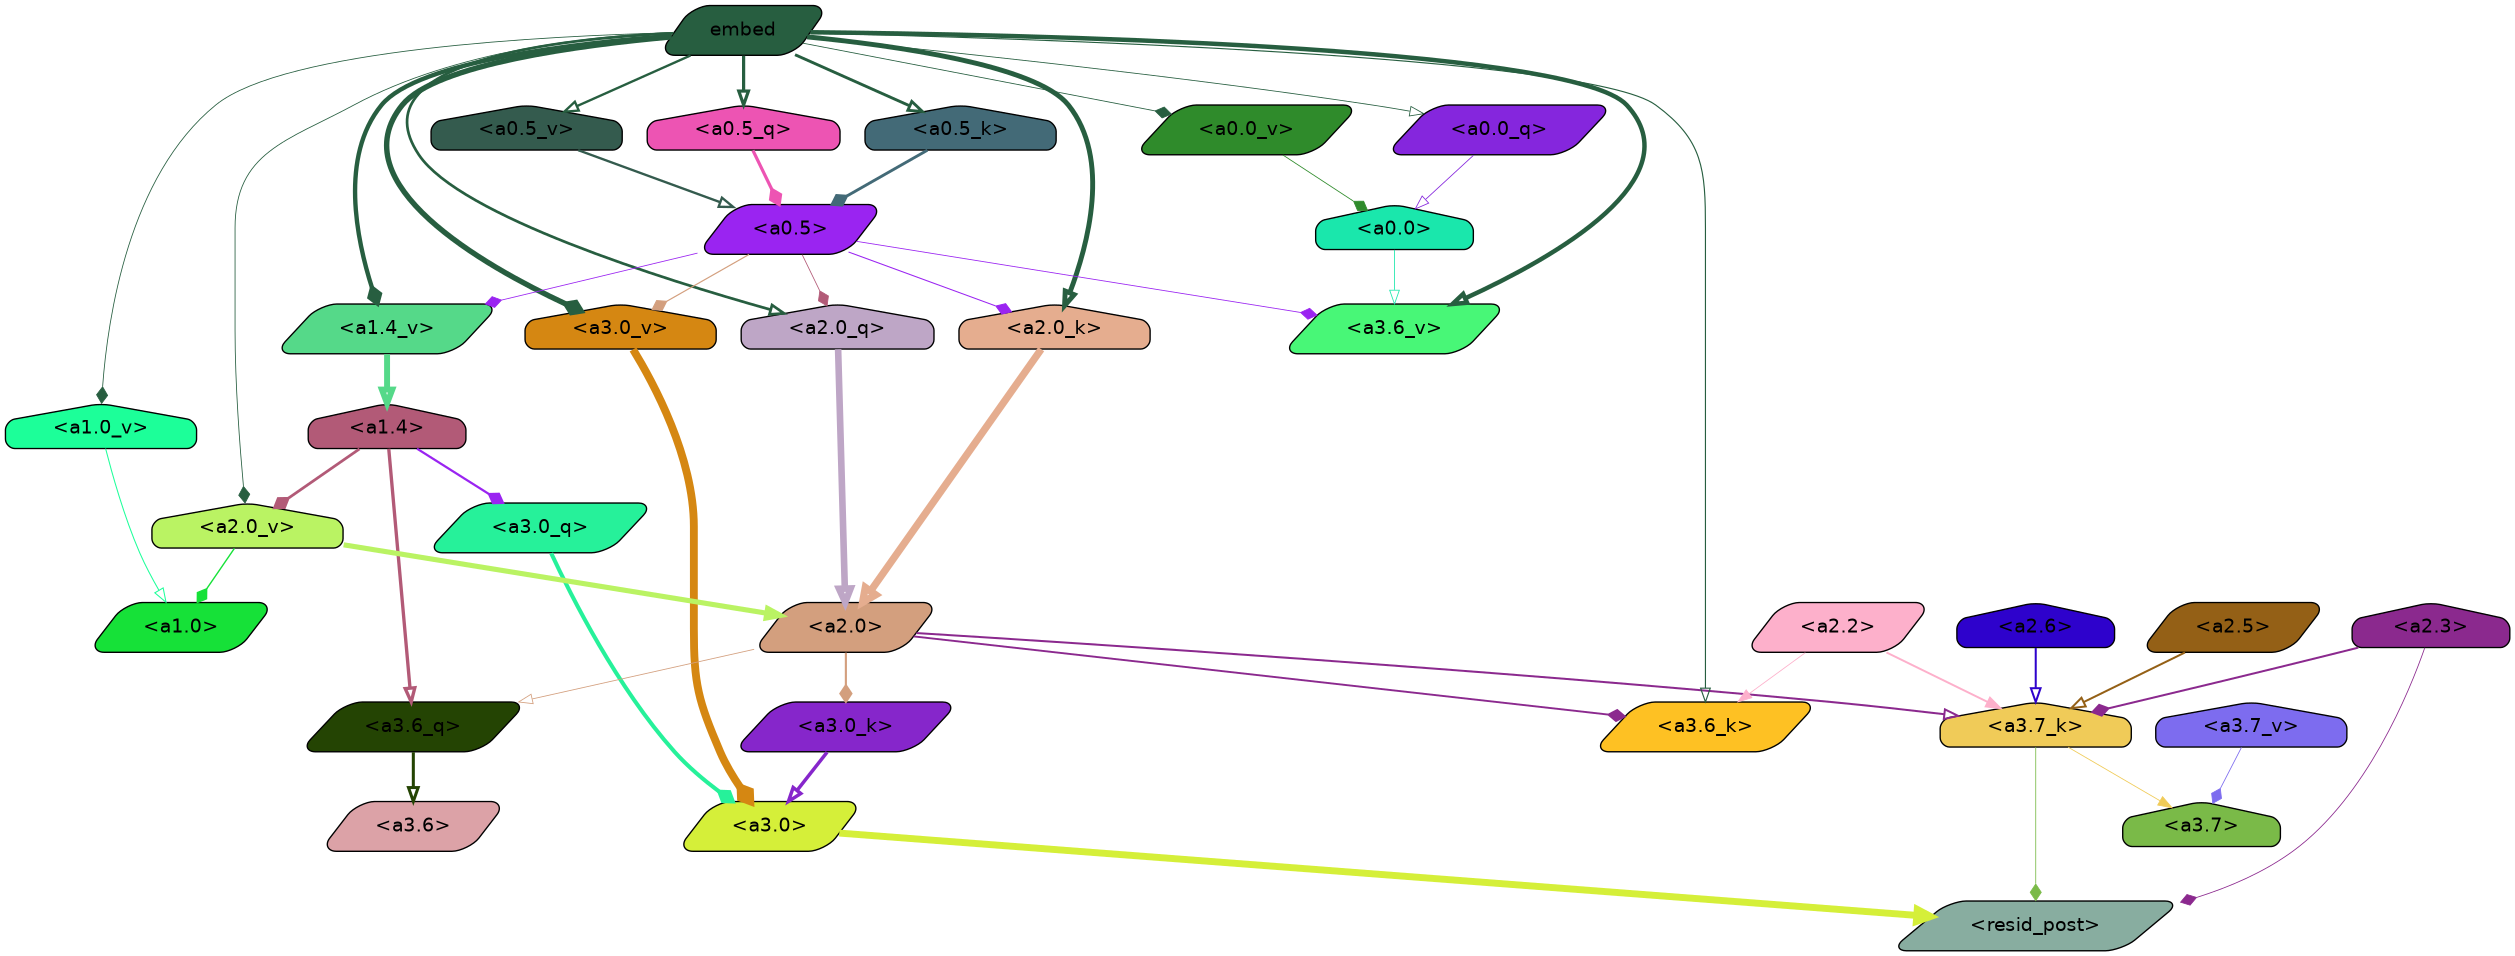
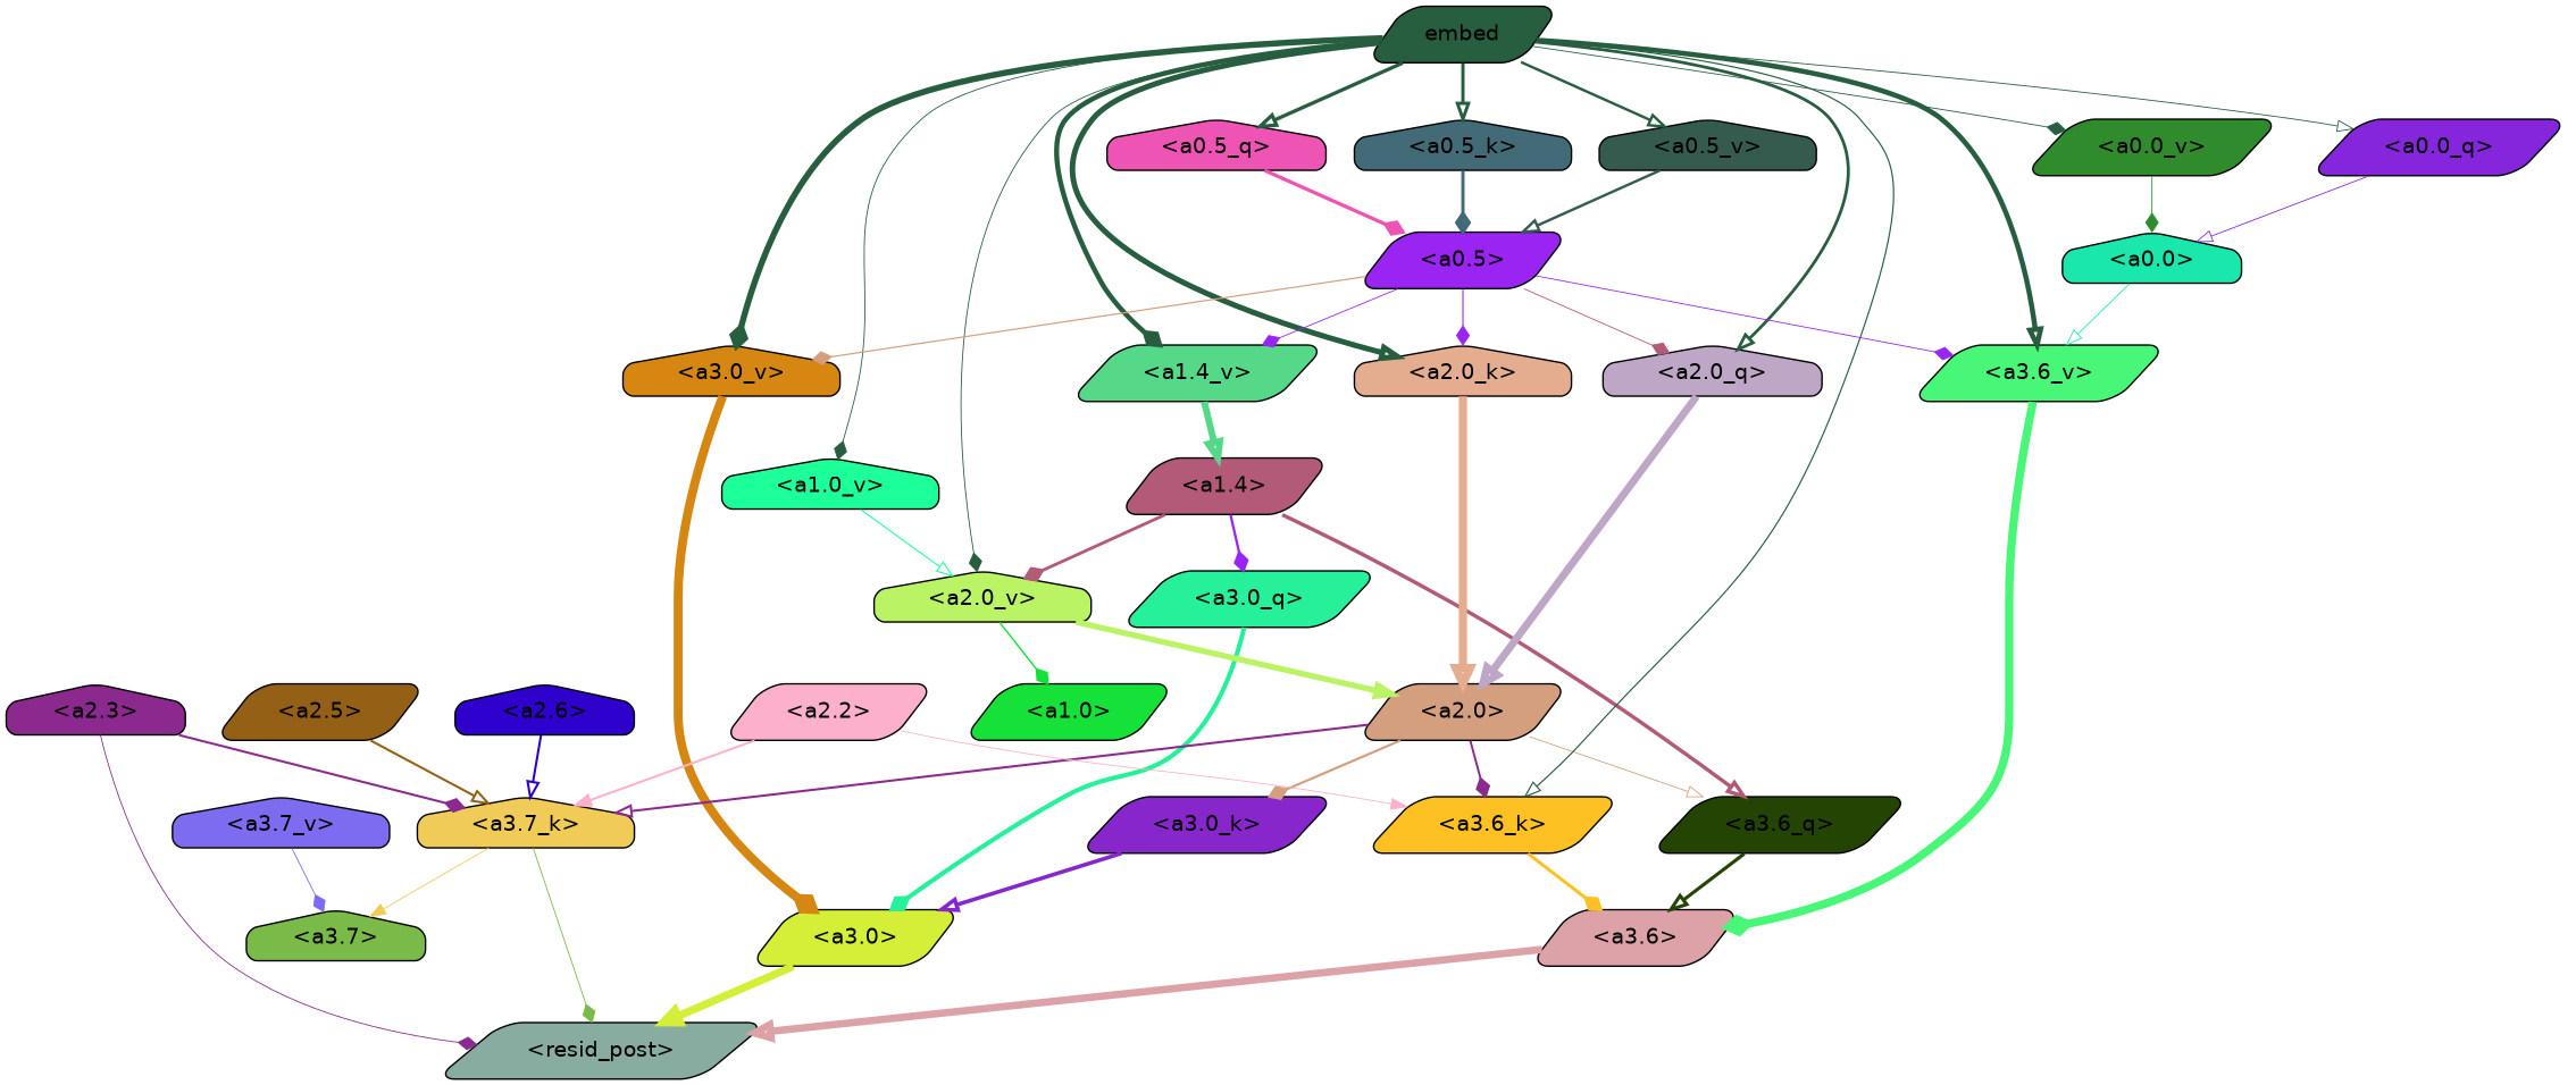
  strict digraph {
    splines=true
    node [color=black fontname=Helvetica shape=parallelogram style="filled, rounded"]
    edge [arrowhead=diamond color="#275e40" penwidth=0.6]
    "<a3.7>" [fillcolor="#7aba48" shape=house]
    "<resid_post>" [fillcolor="#88ada0"]
    "<a3.6>" [fillcolor="#dca2a7"]
    "<a3.0>" [fillcolor="#d5ef39"]
    "<a2.3>" [fillcolor="#8b298e" shape=house]
    "<a3.7_k>" [fillcolor="#f0cb58" shape=house]
    "<a3.6_q>" [fillcolor="#244403"]
    "<a3.0_q>" [fillcolor="#26f19a"]
    "<a3.6_k>" [fillcolor="#fec123"]
    "<a3.0_k>" [fillcolor="#8626cb"]
    "<a3.7_v>" [fillcolor="#7d6cef" shape=house]
    "<a3.6_v>" [fillcolor="#48f777"]
    "<a3.0_v>" [fillcolor="#d58712" shape=house]
    "<a2.0>" [fillcolor="#d39f7e"]
-   "<a1.4>" [fillcolor="#b25a77" shape=house]
+   "<a1.4>" [fillcolor="#b25a77"]
    "<a2.0_v>" [fillcolor="#baf363" shape=house]
    "<a1.0>" [fillcolor="#16e138"]
    "<a2.6>" [fillcolor="#2e02cc" shape=house]
    "<a2.5>" [fillcolor="#946016"]
    "<a2.2>" [fillcolor="#fdb0cb"]
    embed [fillcolor="#275e40"]
    "<a2.0_q>" [fillcolor="#bea6c6" shape=house]
    "<a2.0_k>" [fillcolor="#e5ad8f" shape=house]
    "<a1.4_v>" [fillcolor="#55d989"]
    "<a1.0_v>" [fillcolor="#1cff99" shape=house]
    "<a0.5_q>" [fillcolor="#ed54b3" shape=house]
    "<a0.0_q>" [fillcolor="#8526dd"]
    "<a0.5_k>" [fillcolor="#436a77" shape=house]
    "<a0.5_v>" [fillcolor="#345b4e" shape=house]
    "<a0.0_v>" [fillcolor="#2f8b2b"]
    "<a0.5>" [fillcolor="#9a24f1"]
    "<a0.0>" [fillcolor="#1ae7ac" shape=house]
+   "<a3.6>" -> "<resid_post>" [arrowhead=onormal color="#dca2a7" penwidth=4.749041676521301]
    "<a3.0>" -> "<resid_post>" [color="#d5ef39" penwidth=5.004215121269226 arrowhead=""]
    "<a2.3>" -> "<resid_post>" [color="#8b298e"]
    "<a2.3>" -> "<a3.7_k>" [color="#8b298e" penwidth=1.4559586644172668]
    "<a3.7_k>" -> "<a3.7>" [color="#f0cb58" arrowhead=""]
    "<a3.7_k>" -> "<resid_post>" [color="#7aba48"]
    "<a3.6_q>" -> "<a3.6>" [arrowhead=onormal color="#244403" penwidth=2.199681341648102]
    "<a3.0_q>" -> "<a3.0>" [color="#26f19a" penwidth=2.9459195733070374]
+   "<a3.6_k>" -> "<a3.6>" [color="#fec123" penwidth=2.13908451795578]
    "<a3.0_k>" -> "<a3.0>" [arrowhead=onormal color="#8626cb" penwidth=2.520303964614868]
    "<a3.7_v>" -> "<a3.7>" [color="#7d6cef"]
+   "<a3.6_v>" -> "<a3.6>" [color="#48f777" penwidth=5.297133803367615]
    "<a3.0_v>" -> "<a3.0>" [color="#d58712" penwidth=5.680712580680847]
    "<a2.0>" -> "<a3.7_k>" [arrowhead=onormal color="#8b298e" penwidth=1.4582423567771912]
    "<a2.0>" -> "<a3.6_q>" [arrowhead=onormal color="#d39f7e"]
    "<a2.0>" -> "<a3.6_k>" [color="#8b298e" penwidth=1.3792681694030762]
    "<a2.0>" -> "<a3.0_k>" [color="#d39f7e" penwidth=1.5433646440505981]
    "<a1.4>" -> "<a3.6_q>" [arrowhead=onormal color="#b25a77" penwidth=2.419991135597229]
    "<a1.4>" -> "<a3.0_q>" [color="#9a24f1" penwidth=1.6166993975639343]
    "<a1.4>" -> "<a2.0_v>" [color="#b25a77" penwidth=2.0025704503059387]
    "<a2.0_v>" -> "<a2.0>" [color="#baf363" penwidth=3.7105380296707153 arrowhead=""]
    "<a2.0_v>" -> "<a1.0>" [color="#16e138" penwidth=1.0112443566322327]
    "<a2.6>" -> "<a3.7_k>" [arrowhead=onormal color="#2e02cc" penwidth=1.468173325061798]
    "<a2.5>" -> "<a3.7_k>" [arrowhead=onormal color="#946016" penwidth=1.457568109035492]
    "<a2.2>" -> "<a3.7_k>" [color="#fdb0cb" penwidth=1.4199435114860535 arrowhead=""]
    "<a2.2>" -> "<a3.6_k>" [color="#fdb0cb" arrowhead=""]
    embed -> "<a3.6_k>" [arrowhead=onormal penwidth=0.8273519277572632]
    embed -> "<a3.6_v>" [arrowhead=onormal penwidth=3.2414157912135124]
    embed -> "<a3.0_v>" [penwidth=3.929257571697235]
    embed -> "<a2.0_v>"
    embed -> "<a2.0_q>" [arrowhead=onormal penwidth=1.964182734489441]
    embed -> "<a2.0_k>" [arrowhead=onormal penwidth=3.5506991147994995]
    embed -> "<a1.4_v>" [penwidth=3.168231725692749]
    embed -> "<a1.0_v>"
    embed -> "<a0.5_q>" [arrowhead=onormal penwidth=2.327558994293213]
    embed -> "<a0.0_q>" [arrowhead=onormal]
    embed -> "<a0.5_k>" [arrowhead=onormal penwidth=2.1025025844573975]
    embed -> "<a0.5_v>" [arrowhead=onormal penwidth=1.7111363410949707]
    embed -> "<a0.0_v>"
    "<a2.0_q>" -> "<a2.0>" [arrowhead=onormal color="#bea6c6" penwidth=4.792815744876862]
    "<a2.0_k>" -> "<a2.0>" [arrowhead=onormal color="#e5ad8f" penwidth=5.262323796749115]
    "<a1.4_v>" -> "<a1.4>" [arrowhead=onormal color="#55d989" penwidth=4.302925705909729]
-   "<a1.0_v>" -> "<a1.0>" [arrowhead=onormal color="#1cff99" penwidth=0.751367449760437]
+   "<a1.0_v>" -> "<a2.0_v>" [arrowhead=onormal color="#1cff99" penwidth=0.751367449760437]
    "<a0.5_q>" -> "<a0.5>" [color="#ed54b3" penwidth=2.3275599479675293]
    "<a0.0_q>" -> "<a0.0>" [arrowhead=onormal color="#8526dd"]
    "<a0.5_k>" -> "<a0.5>" [color="#436a77" penwidth=2.1024985313415527]
    "<a0.5_v>" -> "<a0.5>" [arrowhead=onormal color="#345b4e" penwidth=1.711136817932129]
    "<a0.0_v>" -> "<a0.0>" [color="#2f8b2b"]
    "<a0.5>" -> "<a3.6_v>" [color="#9a24f1"]
    "<a0.5>" -> "<a3.0_v>" [color="#d39f7e" penwidth=0.8535017371177673]
    "<a0.5>" -> "<a2.0_q>" [color="#b25a77"]
    "<a0.5>" -> "<a2.0_k>" [color="#9a24f1" penwidth=0.7573999166488647]
    "<a0.5>" -> "<a1.4_v>" [color="#9a24f1"]
    "<a0.0>" -> "<a3.6_v>" [arrowhead=onormal color="#1ae7ac"]
  }
